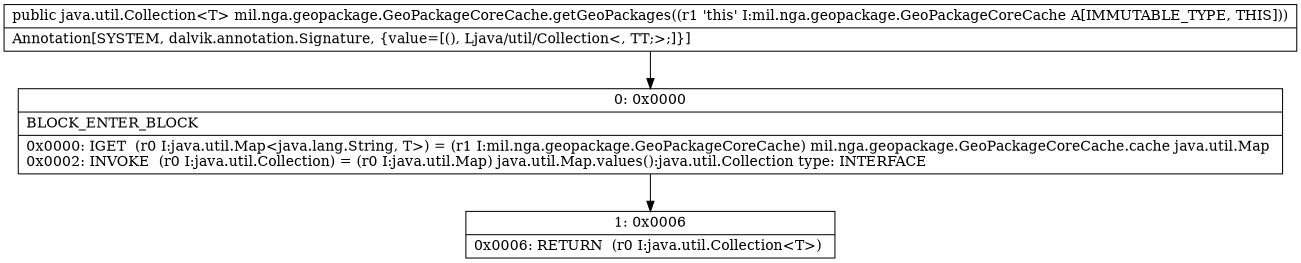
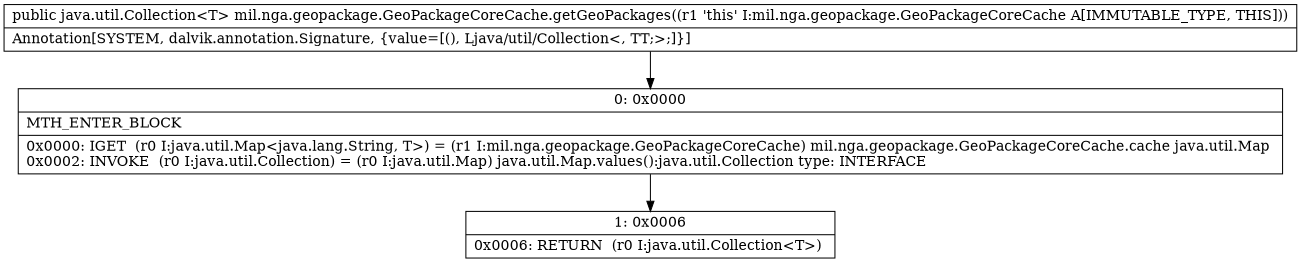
  digraph {
    node [shape=record]
-   n1 [label="{0\:\ 0x0000|BLOCK_ENTER_BLOCK\l|0x0000: IGET  (r0 I:java.util.Map\<java.lang.String, T\>) = (r1 I:mil.nga.geopackage.GeoPackageCoreCache) mil.nga.geopackage.GeoPackageCoreCache.cache java.util.Map \l0x0002: INVOKE  (r0 I:java.util.Collection) = (r0 I:java.util.Map) java.util.Map.values():java.util.Collection type: INTERFACE \l}"]
+   n1 [label="{0\:\ 0x0000|MTH_ENTER_BLOCK\l|0x0000: IGET  (r0 I:java.util.Map\<java.lang.String, T\>) = (r1 I:mil.nga.geopackage.GeoPackageCoreCache) mil.nga.geopackage.GeoPackageCoreCache.cache java.util.Map \l0x0002: INVOKE  (r0 I:java.util.Collection) = (r0 I:java.util.Map) java.util.Map.values():java.util.Collection type: INTERFACE \l}"]
    n2 [label="{1\:\ 0x0006|0x0006: RETURN  (r0 I:java.util.Collection\<T\>) \l}"]
    n3 [label="{public java.util.Collection\<T\> mil.nga.geopackage.GeoPackageCoreCache.getGeoPackages((r1 'this' I:mil.nga.geopackage.GeoPackageCoreCache A[IMMUTABLE_TYPE, THIS]))  | Annotation[SYSTEM, dalvik.annotation.Signature, \{value=[(), Ljava\/util\/Collection\<, TT;\>;]\}]\l}"]
    n1 -> n2
    n3 -> n1
  }
